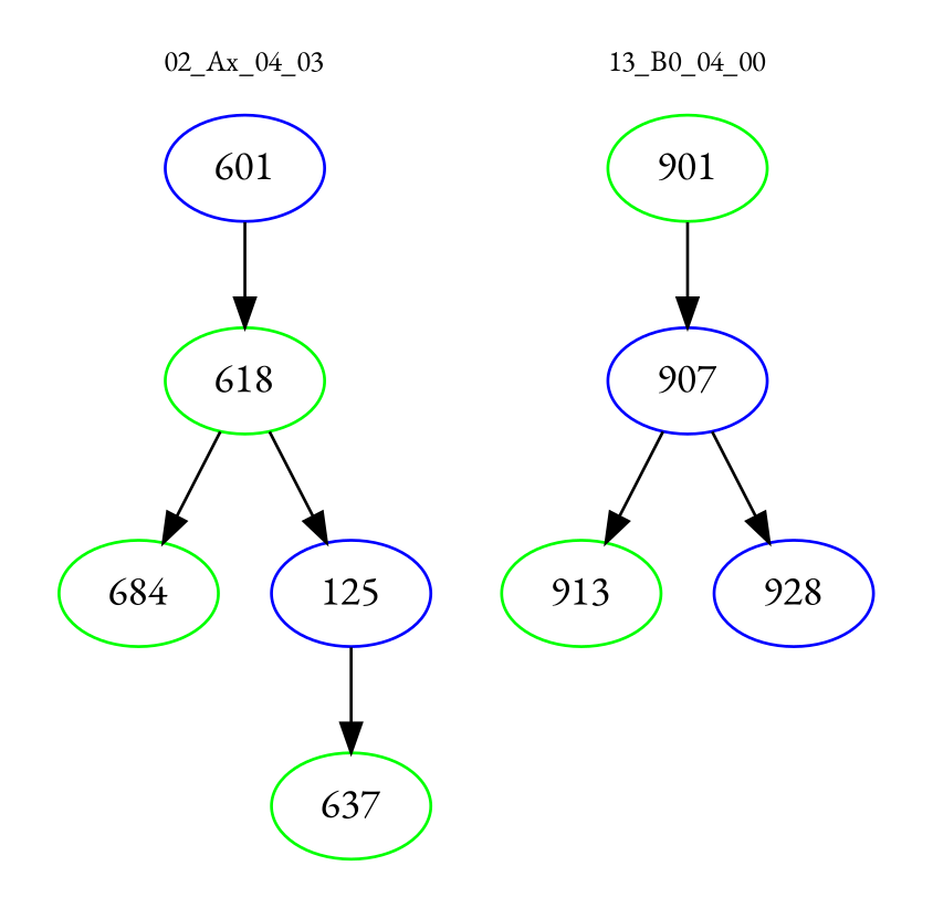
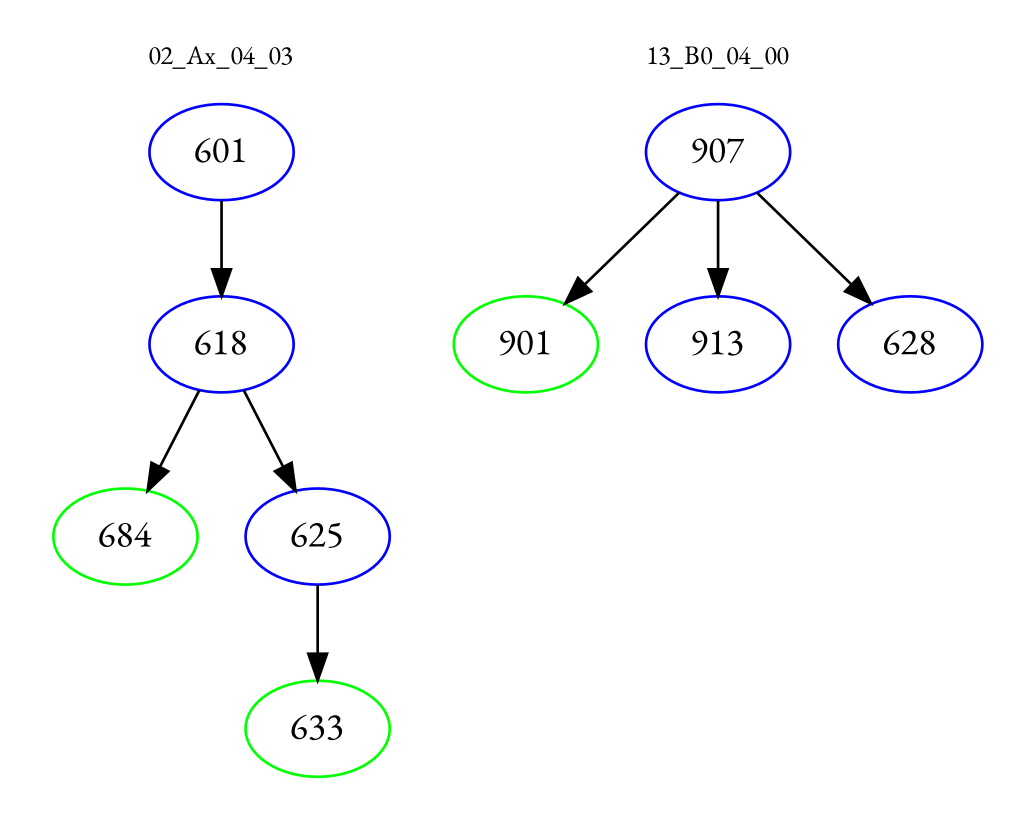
  digraph {
    fontname="EB Garamond"
    node [color=blue fontname="EB Garamond"]
    edge [color=black fontname="EB Garamond"]
-   n1 [color=green label=618]
+   n1 [label=618]
    n2 [label=601]
    n3 [color=green label=684]
-   n4 [label=125]
-   n5 [color=green label=637]
+   n4 [label=625]
+   n5 [color=green label=633]
    n6 [label=907]
    n7 [color=green label=901]
-   n8 [color=green label=913]
-   n9 [label=928]
+   n8 [label=913]
+   n9 [label=628]
    subgraph cluster_1 {
      color=white
      fontsize=10
      label="02_Ax_04_03"
      n1
      n2
      n3
      n4
      n5
    }
    subgraph cluster_2 {
      color=white
      fontsize=10
      label="13_B0_04_00"
      n6
      n7
      n8
      n9
    }
    n1 -> n3
    n1 -> n4
    n2 -> n1
    n4 -> n5
-   n7 -> n6
+   n6 -> n7
    n6 -> n8
    n6 -> n9
  }
